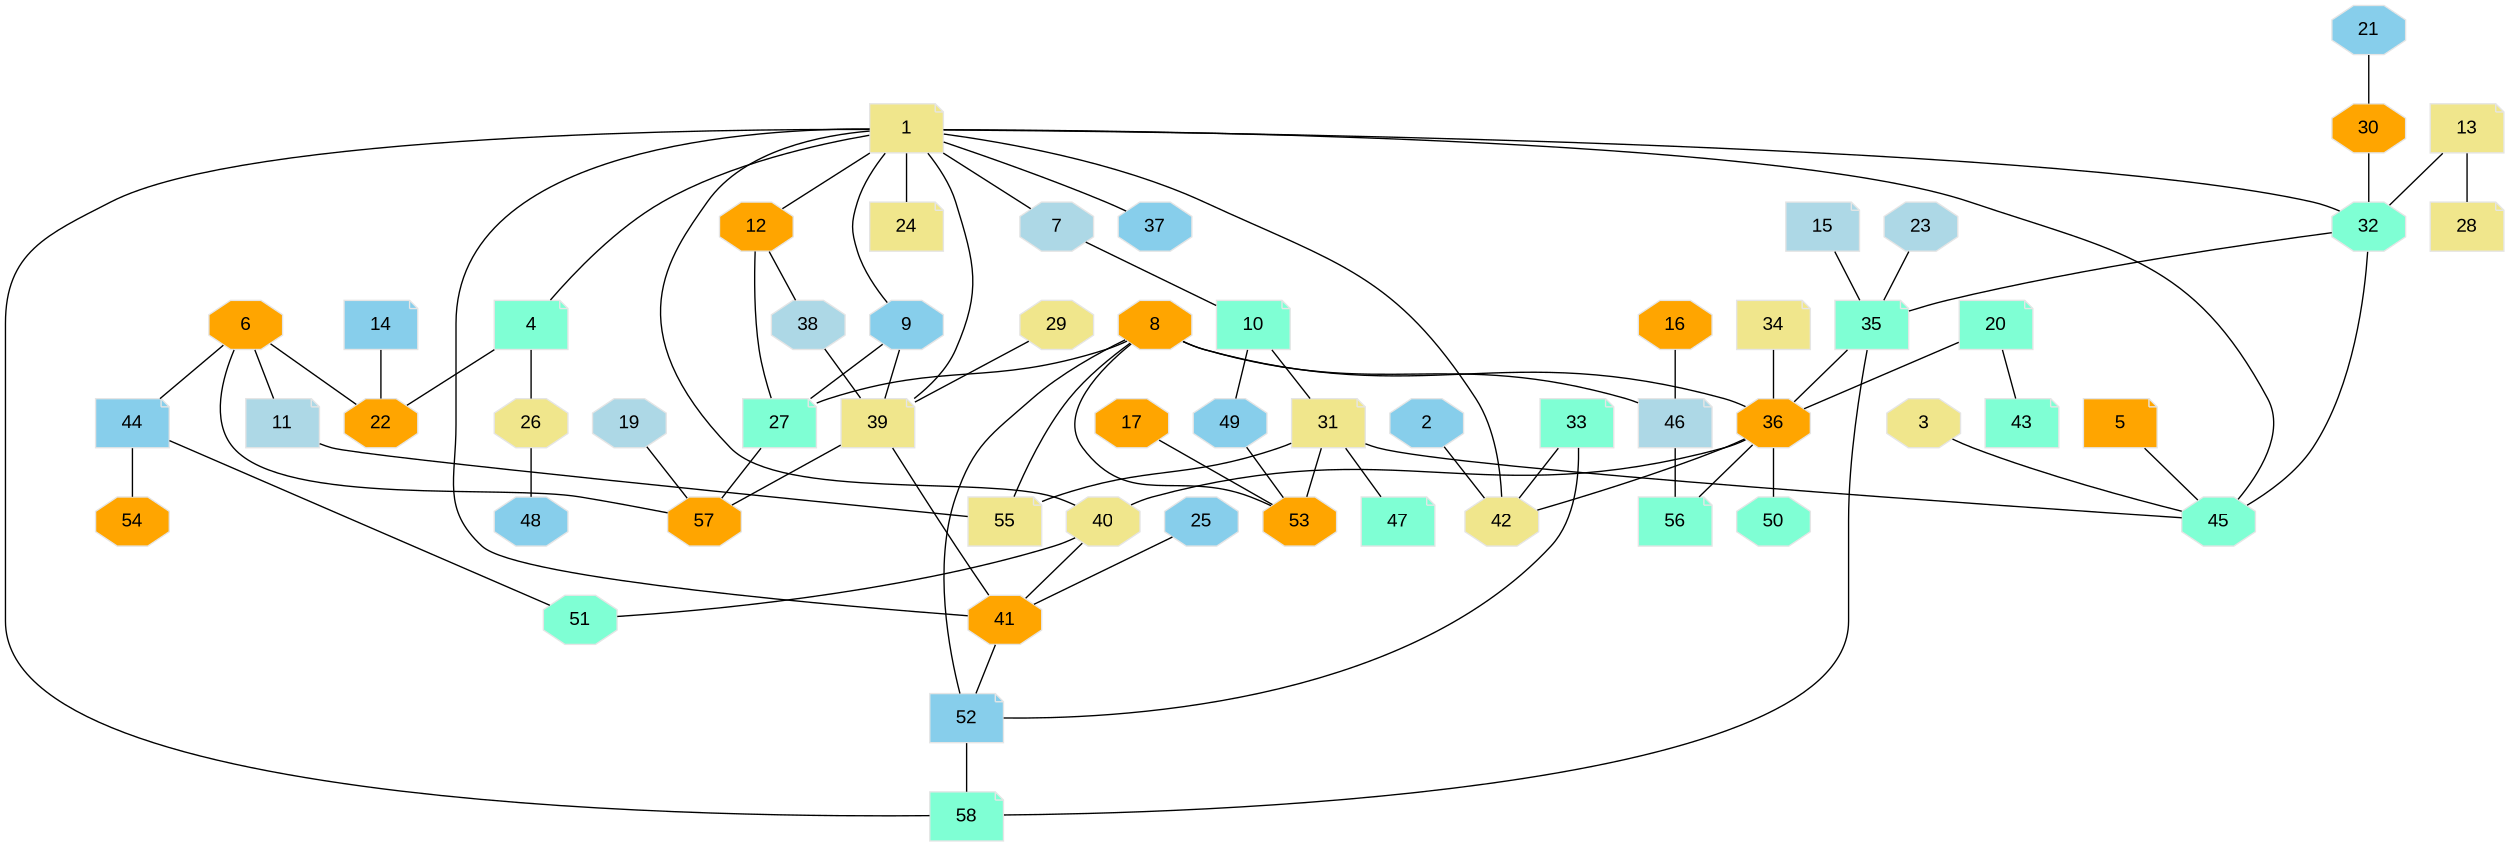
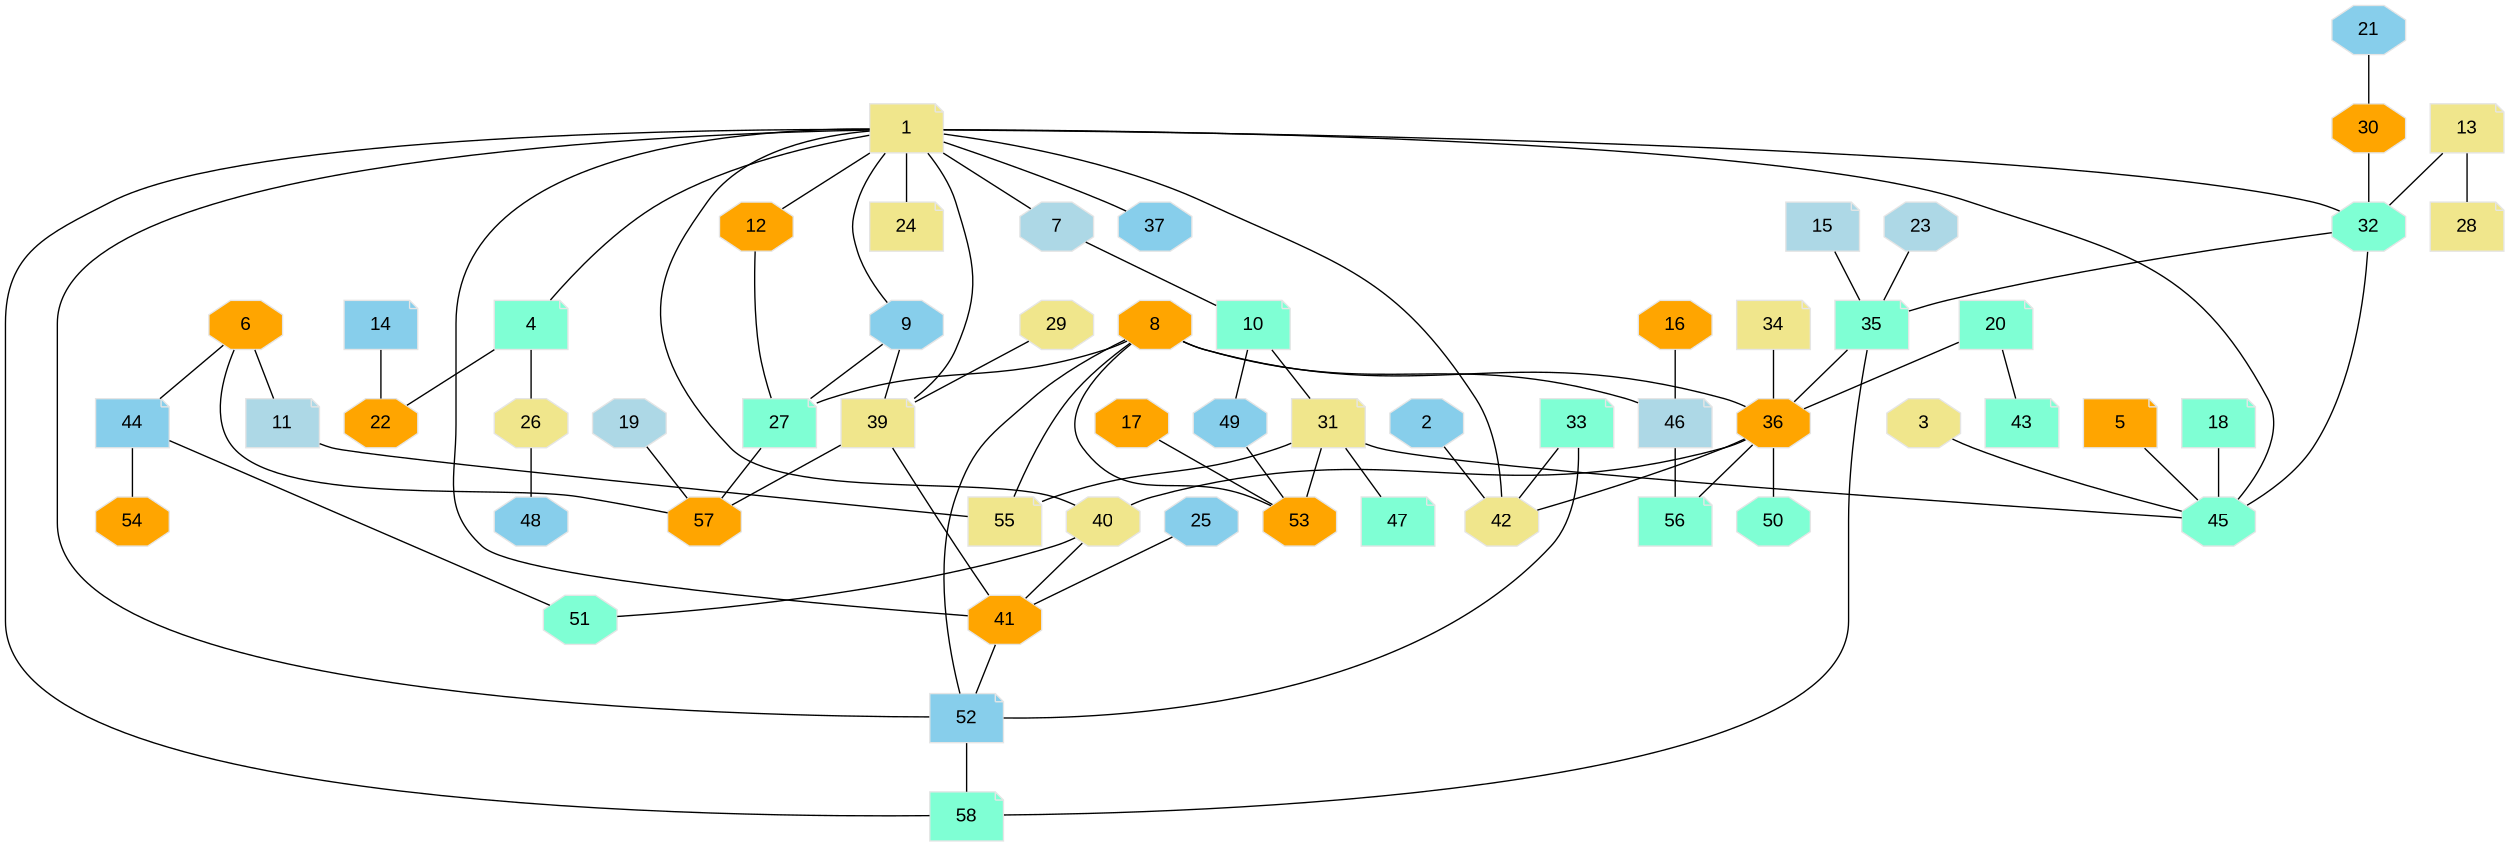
  graph {
    fontname="Liberation Sans"
    node [color=gray90 fillcolor=aquamarine fontname="Liberation Sans" shape=octagon style=filled]
    edge [fontname="Liberation Sans" weight=1.0]
    1 [fillcolor=khaki shape=note]
    4 [shape=note]
    7 [fillcolor=lightblue]
    9 [fillcolor=skyblue]
    12 [fillcolor=orange]
    24 [fillcolor=khaki shape=note]
    32
    37 [fillcolor=skyblue]
    39 [fillcolor=khaki shape=note]
    40 [fillcolor=khaki]
    41 [fillcolor=orange]
    42 [fillcolor=khaki]
    45
    52 [fillcolor=skyblue shape=note]
    58 [shape=note]
    22 [fillcolor=orange]
    26 [fillcolor=khaki]
    10 [shape=note]
    27 [shape=note]
-   38 [fillcolor=lightblue]
    35 [shape=note]
    57 [fillcolor=orange]
    51
    2 [fillcolor=skyblue]
    3 [fillcolor=khaki]
    48 [fillcolor=skyblue]
    5 [fillcolor=orange shape=note]
    6 [fillcolor=orange]
    11 [fillcolor=lightblue shape=note]
    44 [fillcolor=skyblue shape=note]
    55 [fillcolor=khaki shape=note]
    54 [fillcolor=orange]
    31 [fillcolor=khaki shape=note]
    49 [fillcolor=skyblue]
    8 [fillcolor=orange]
    36 [fillcolor=orange]
    46 [fillcolor=lightblue shape=note]
    53 [fillcolor=orange]
    50
    56 [shape=note]
    47 [shape=note]
    13 [fillcolor=khaki shape=note]
    28 [fillcolor=khaki shape=note]
    14 [fillcolor=skyblue shape=note]
    15 [fillcolor=lightblue shape=note]
    16 [fillcolor=orange]
    17 [fillcolor=orange]
+   18 [shape=note]
    19 [fillcolor=lightblue]
    20 [shape=note]
    43 [shape=note]
    21 [fillcolor=skyblue]
    30 [fillcolor=orange]
    23 [fillcolor=lightblue]
    25 [fillcolor=skyblue]
    29 [fillcolor=khaki]
    33 [shape=note]
    34 [fillcolor=khaki shape=note]
    1 -- 4
    1 -- 7
    1 -- 9
    1 -- 12
    1 -- 24
    1 -- 32
    1 -- 37
    1 -- 39
    1 -- 40
    1 -- 41
    1 -- 42
    1 -- 45 [weight=2.0]
+   1 -- 52
    1 -- 58
    4 -- 22
    4 -- 26
    7 -- 10
    9 -- 39
    9 -- 27
    12 -- 27
-   12 -- 38
    32 -- 45
    32 -- 35
    39 -- 41
    39 -- 57
    40 -- 41
    40 -- 51
    41 -- 52
    52 -- 58
    26 -- 48
    10 -- 31
    10 -- 49
    27 -- 57
-   38 -- 39
    35 -- 58
    35 -- 36
    2 -- 42
    3 -- 45
    5 -- 45
-   6 -- 22
    6 -- 57
    6 -- 11
    6 -- 44
    11 -- 55
    44 -- 51
    44 -- 54
    31 -- 45
    31 -- 55
    31 -- 53
    31 -- 47
    49 -- 53
    8 -- 52
    8 -- 27
    8 -- 55
    8 -- 36
    8 -- 46
    8 -- 53
    36 -- 40
    36 -- 42
    36 -- 50
    36 -- 56
    46 -- 56
    13 -- 32
    13 -- 28
    14 -- 22
    15 -- 35
    16 -- 46
    17 -- 53
+   18 -- 45
    19 -- 57
    20 -- 36
    20 -- 43
    21 -- 30
    30 -- 32
    23 -- 35
    25 -- 41
    29 -- 39
    33 -- 42
    33 -- 52
    34 -- 36
  }
